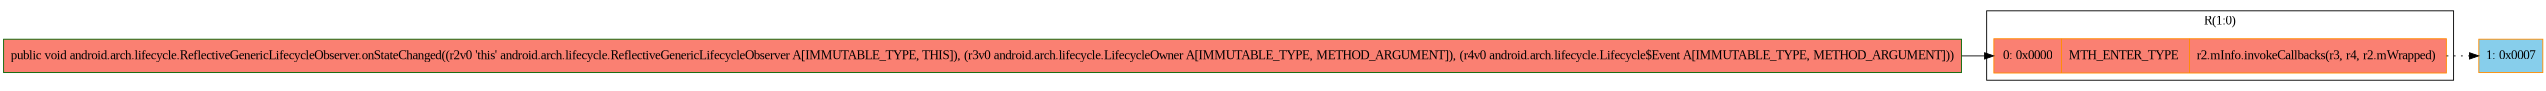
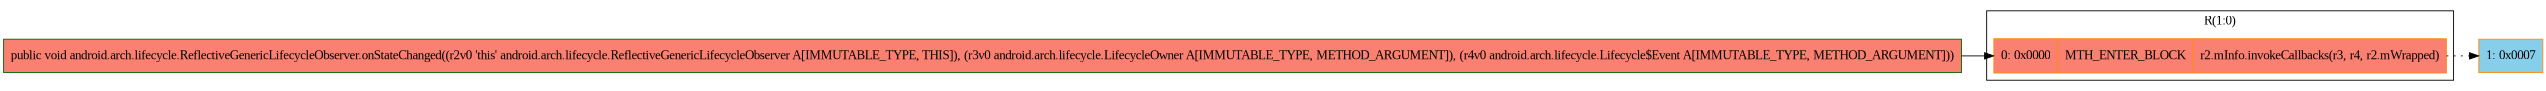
  digraph {
    rankdir=LR
    fontname="Liberation Serif"
    node [color=darkorange shape=record style=filled fillcolor=salmon fontname="Liberation Serif"]
    edge [fontname="Liberation Serif"]
-   n1 [label="{0\:\ 0x0000|MTH_ENTER_TYPE\l|r2.mInfo.invokeCallbacks(r3, r4, r2.mWrapped)\l}"]
+   n1 [label="{0\:\ 0x0000|MTH_ENTER_BLOCK\l|r2.mInfo.invokeCallbacks(r3, r4, r2.mWrapped)\l}"]
    n2 [label="{1\:\ 0x0007}" fillcolor=skyblue]
    n3 [label="{public void android.arch.lifecycle.ReflectiveGenericLifecycleObserver.onStateChanged((r2v0 'this' android.arch.lifecycle.ReflectiveGenericLifecycleObserver A[IMMUTABLE_TYPE, THIS]), (r3v0 android.arch.lifecycle.LifecycleOwner A[IMMUTABLE_TYPE, METHOD_ARGUMENT]), (r4v0 android.arch.lifecycle.Lifecycle$Event A[IMMUTABLE_TYPE, METHOD_ARGUMENT])) }" color=darkgreen]
    subgraph cluster_1 {
      label="R(1:0)"
      n1
    }
    n1 -> n2 [style=dotted]
    n3 -> n1 [style=solid]
  }
